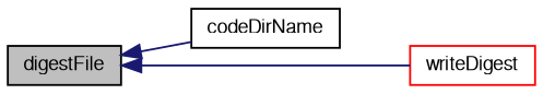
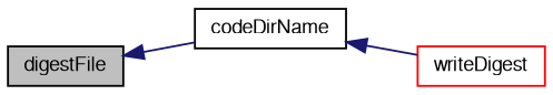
  digraph {
    rankdir=LR
    node [color=black fontname=FreeSans fontsize=10 shape=record]
    edge [color=midnightblue dir=back fontname=FreeSans fontsize=10 labelfontname=FreeSans labelfontsize=10 style=solid]
    n1 [fillcolor=grey75 fontcolor=black height=0.2 label=digestFile style=filled width=0.4]
    n2 [height=0.2 label=codeDirName width=0.4]
    n3 [color=red height=0.2 label=writeDigest width=0.4]
    n1 -> n2
-   n1 -> n3
+   n2 -> n3
  }
